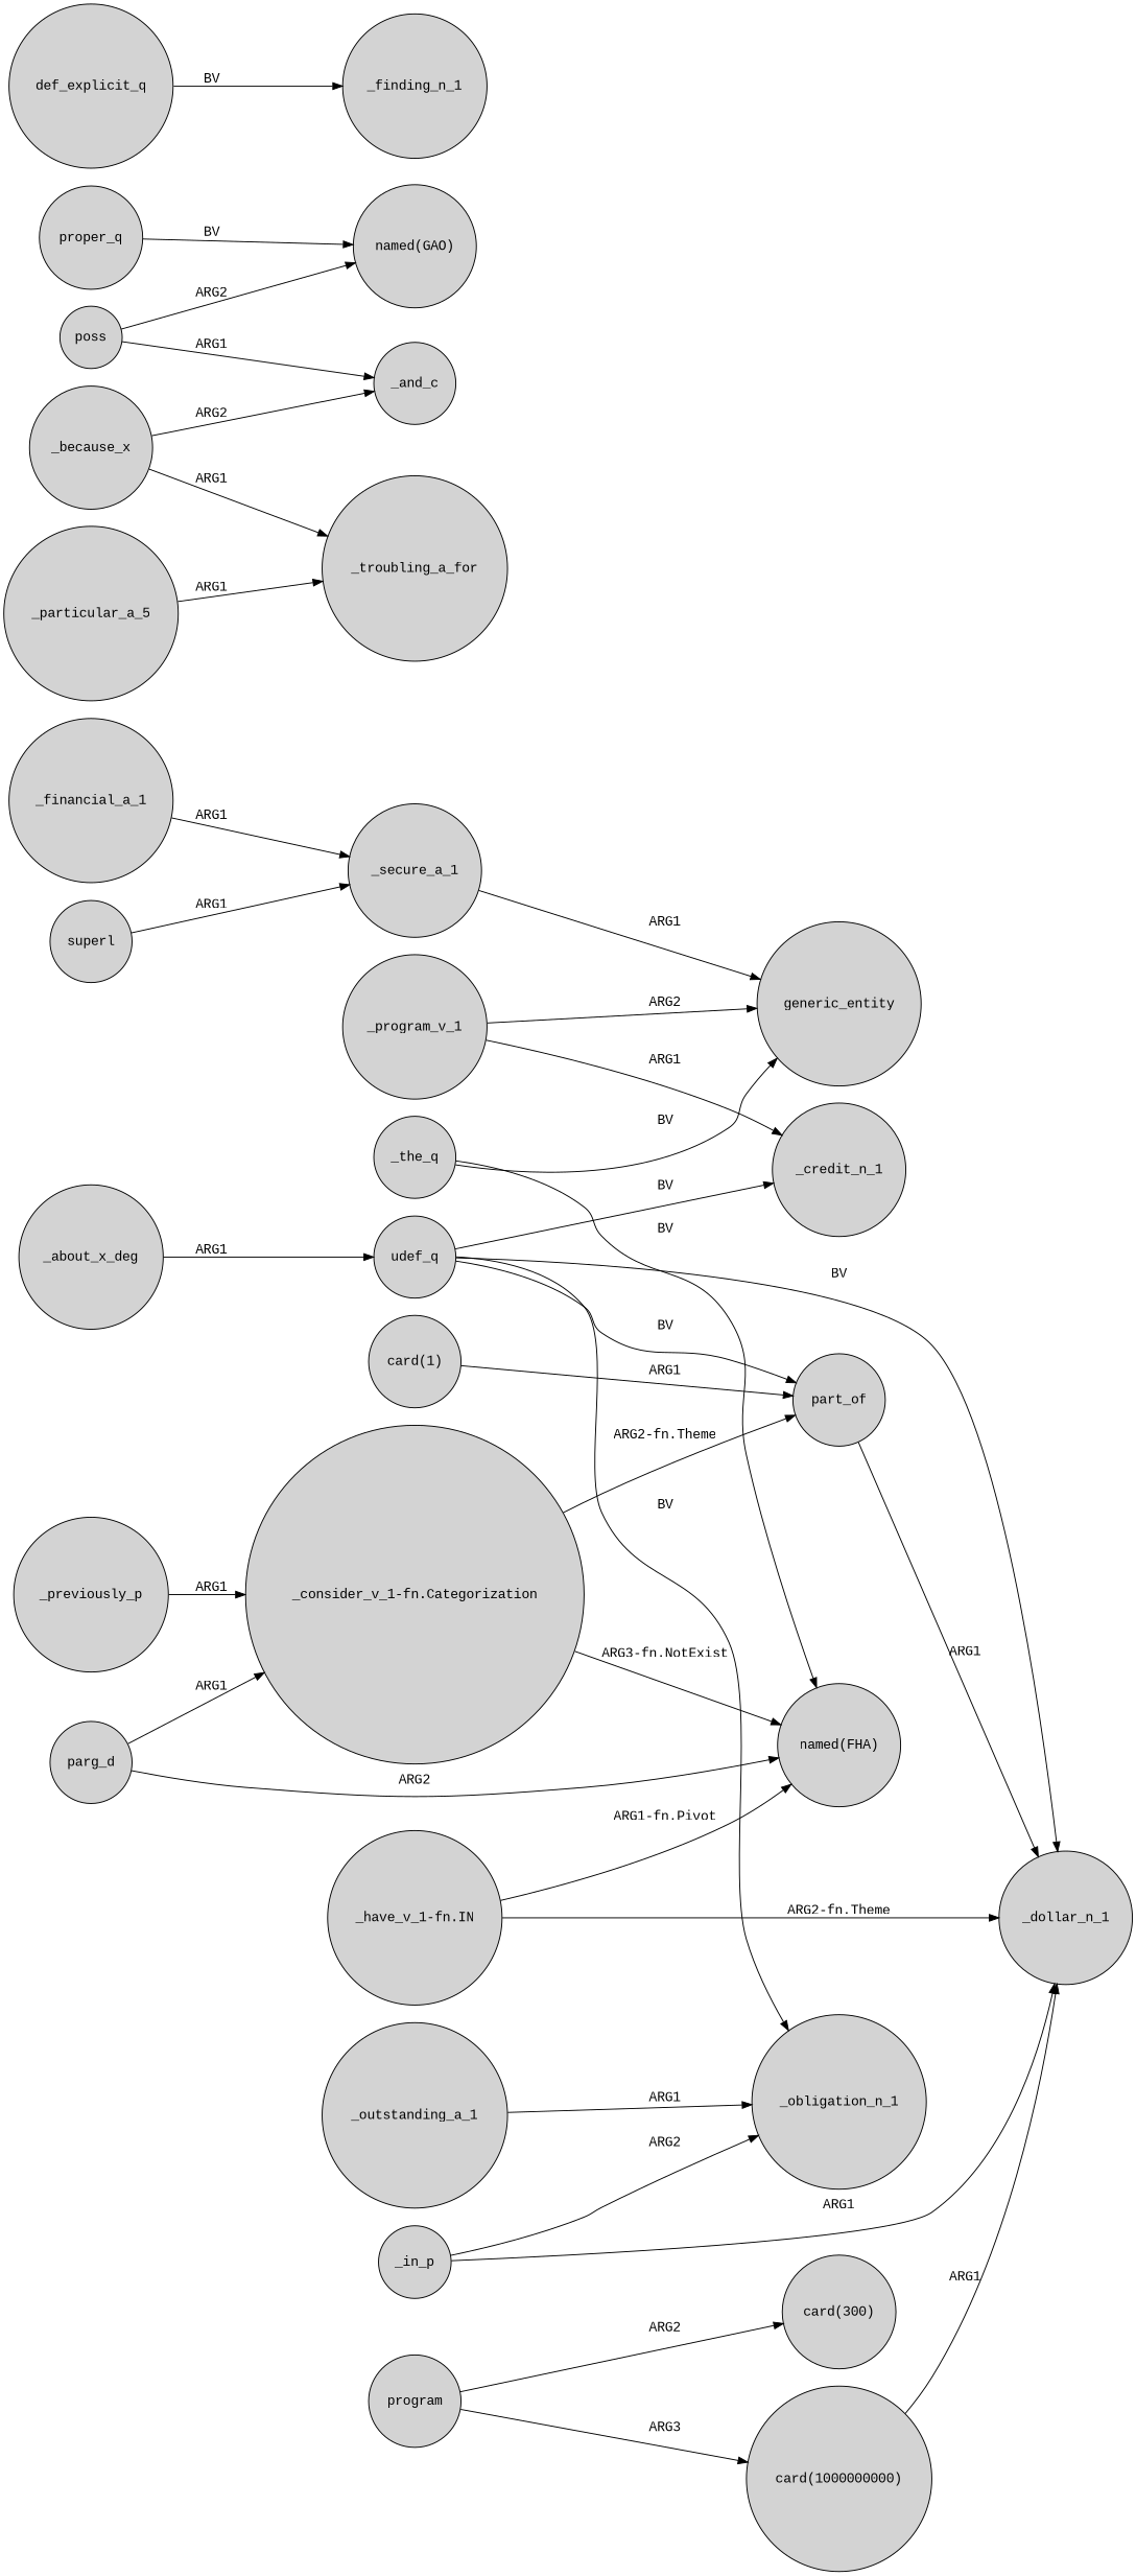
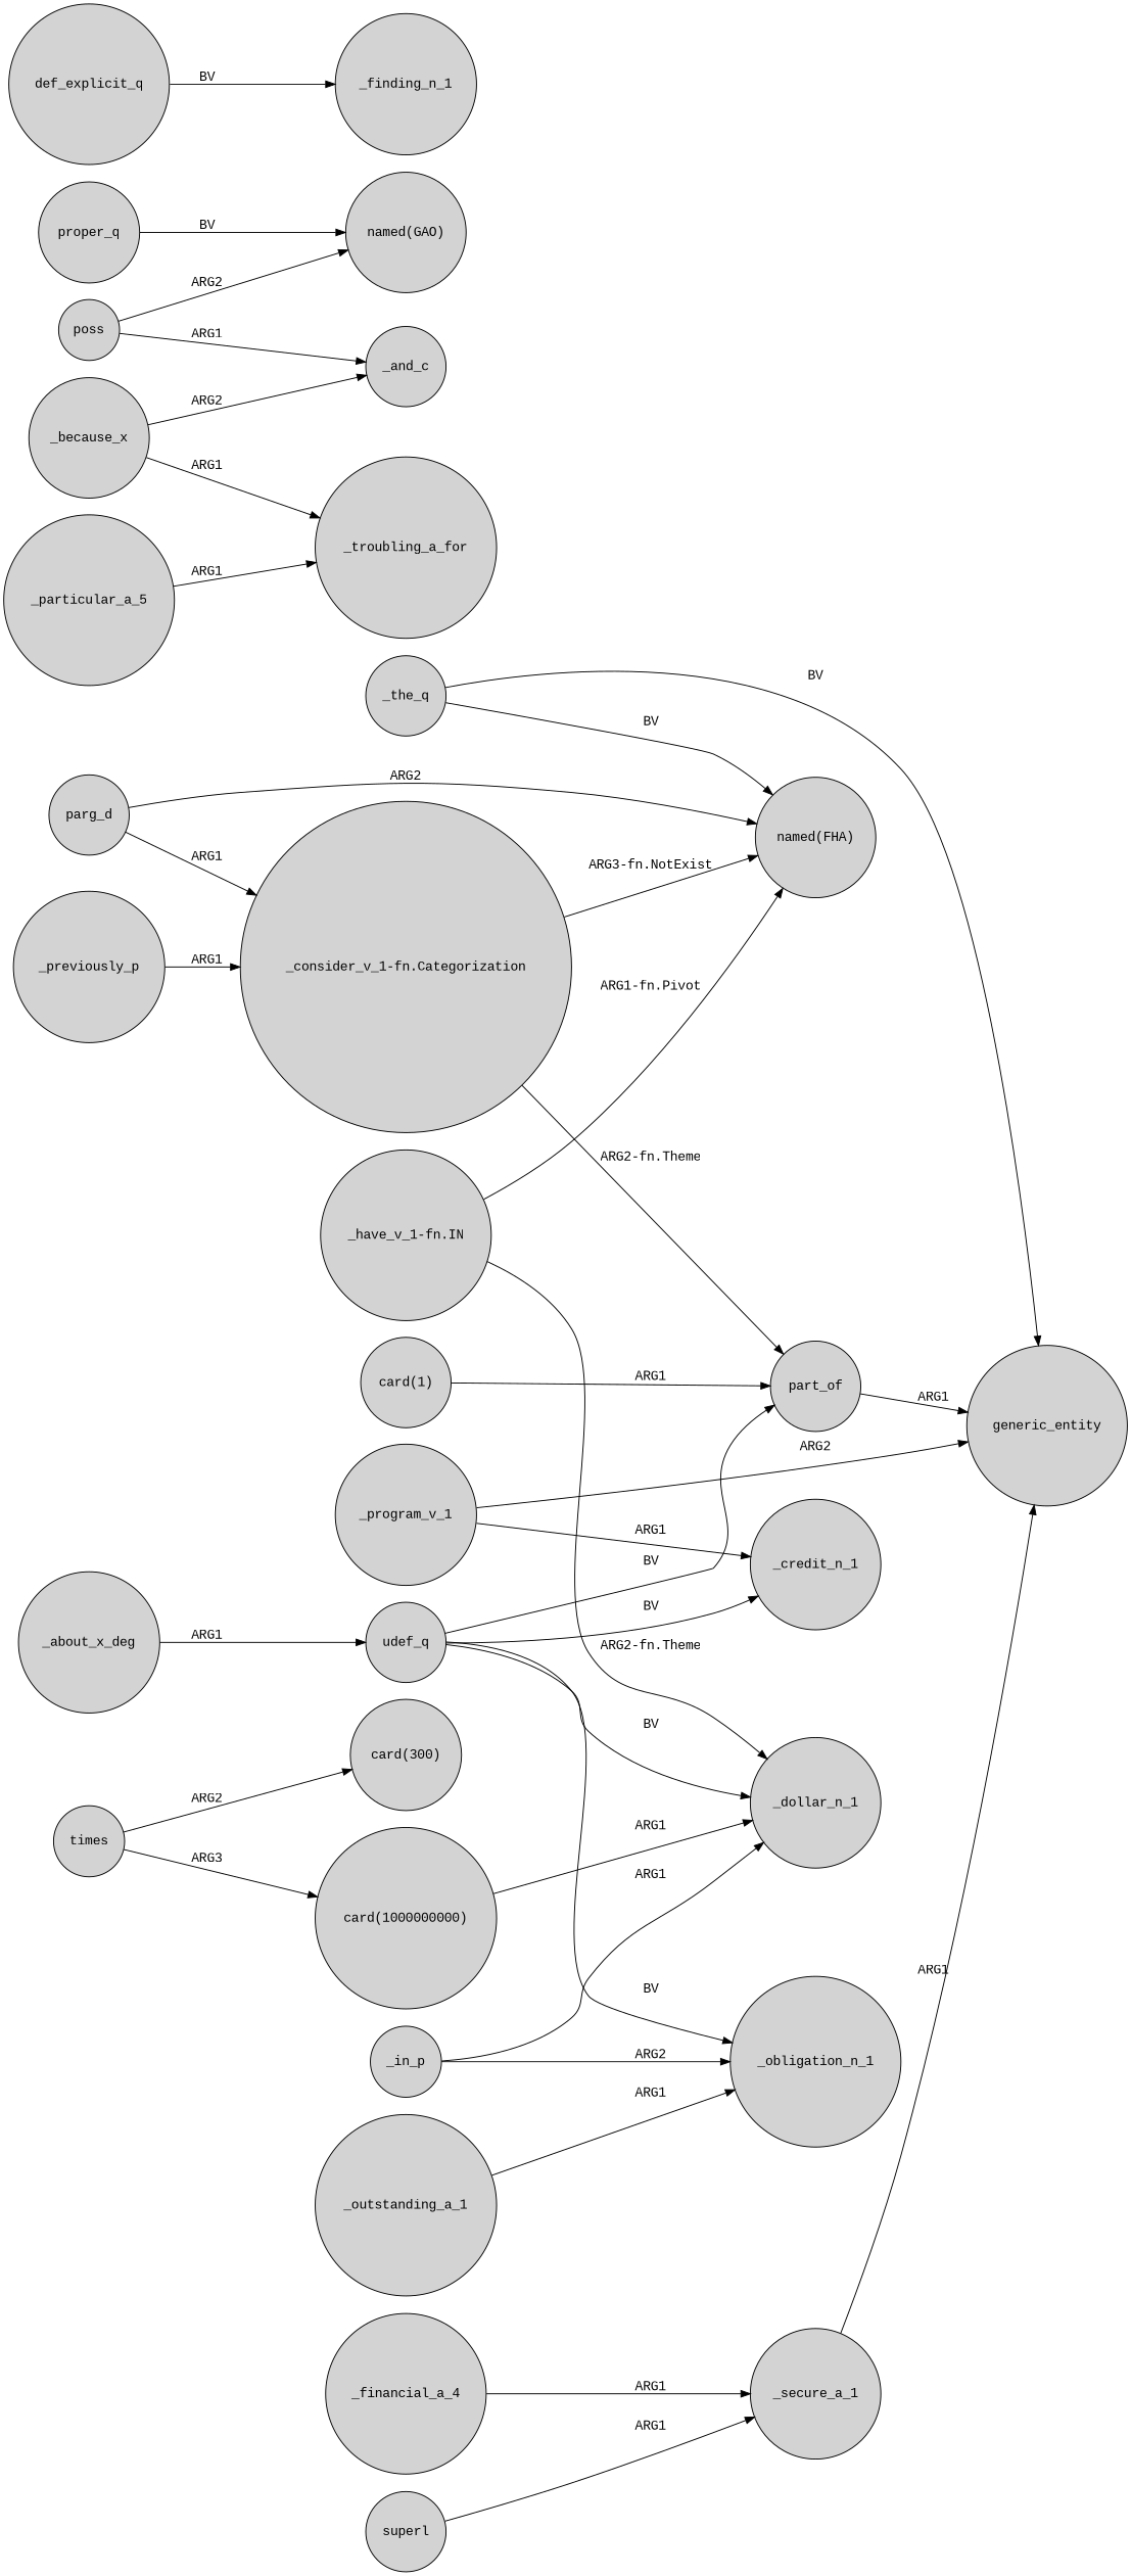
  digraph {
    fontname="Liberation Mono"
    rankdir=LR
    node [fontname="Liberation Mono" shape=circle style=filled]
    edge [fontname="Liberation Mono"]
    _the_q
    generic_entity
    "named(FHA)"
    udef_q
    part_of
    _credit_n_1
    _obligation_n_1
    _dollar_n_1
    poss
    "named(GAO)"
    _and_c
    "_have_v_1-fn.IN"
    _previously_p
    "_consider_v_1-fn.Categorization"
    parg_d
    proper_q
    _in_p
    _program_v_1
-   times [label=program]
+   times
    "card(300)"
    "card(1000000000)"
    _about_x_deg
    def_explicit_q
    _finding_n_1
    _because_x
    _troubling_a_for
    _secure_a_1
-   _financial_a_1
+   _financial_a_1 [label=_financial_a_4]
    _outstanding_a_1
    "card(1)"
    superl
    n32 [label=_particular_a_5]
    _the_q -> generic_entity [label=BV]
    _the_q -> "named(FHA)" [label=BV]
    udef_q -> part_of [label=BV]
    udef_q -> _credit_n_1 [label=BV]
    udef_q -> _obligation_n_1 [label=BV]
    udef_q -> _dollar_n_1 [label=BV]
-   part_of -> _dollar_n_1 [label=ARG1]
+   part_of -> generic_entity [label=ARG1]
    poss -> "named(GAO)" [label=ARG2]
    poss -> _and_c [label=ARG1]
    "_have_v_1-fn.IN" -> "named(FHA)" [label="ARG1-fn.Pivot"]
    "_have_v_1-fn.IN" -> _dollar_n_1 [label="ARG2-fn.Theme"]
    _previously_p -> "_consider_v_1-fn.Categorization" [label=ARG1]
    "_consider_v_1-fn.Categorization" -> "named(FHA)" [label="ARG3-fn.NotExist"]
    "_consider_v_1-fn.Categorization" -> part_of [label="ARG2-fn.Theme"]
    parg_d -> "named(FHA)" [label=ARG2]
    parg_d -> "_consider_v_1-fn.Categorization" [label=ARG1]
    proper_q -> "named(GAO)" [label=BV]
    _in_p -> _obligation_n_1 [label=ARG2]
    _in_p -> _dollar_n_1 [label=ARG1]
    _program_v_1 -> generic_entity [label=ARG2]
    _program_v_1 -> _credit_n_1 [label=ARG1]
    times -> "card(300)" [label=ARG2]
    times -> "card(1000000000)" [label=ARG3]
    "card(1000000000)" -> _dollar_n_1 [label=ARG1]
    _about_x_deg -> udef_q [label=ARG1]
    def_explicit_q -> _finding_n_1 [label=BV]
    _because_x -> _and_c [label=ARG2]
    _because_x -> _troubling_a_for [label=ARG1]
    _secure_a_1 -> generic_entity [label=ARG1]
    _financial_a_1 -> _secure_a_1 [label=ARG1]
    _outstanding_a_1 -> _obligation_n_1 [label=ARG1]
    "card(1)" -> part_of [label=ARG1]
    superl -> _secure_a_1 [label=ARG1]
    n32 -> _troubling_a_for [label=ARG1]
  }
